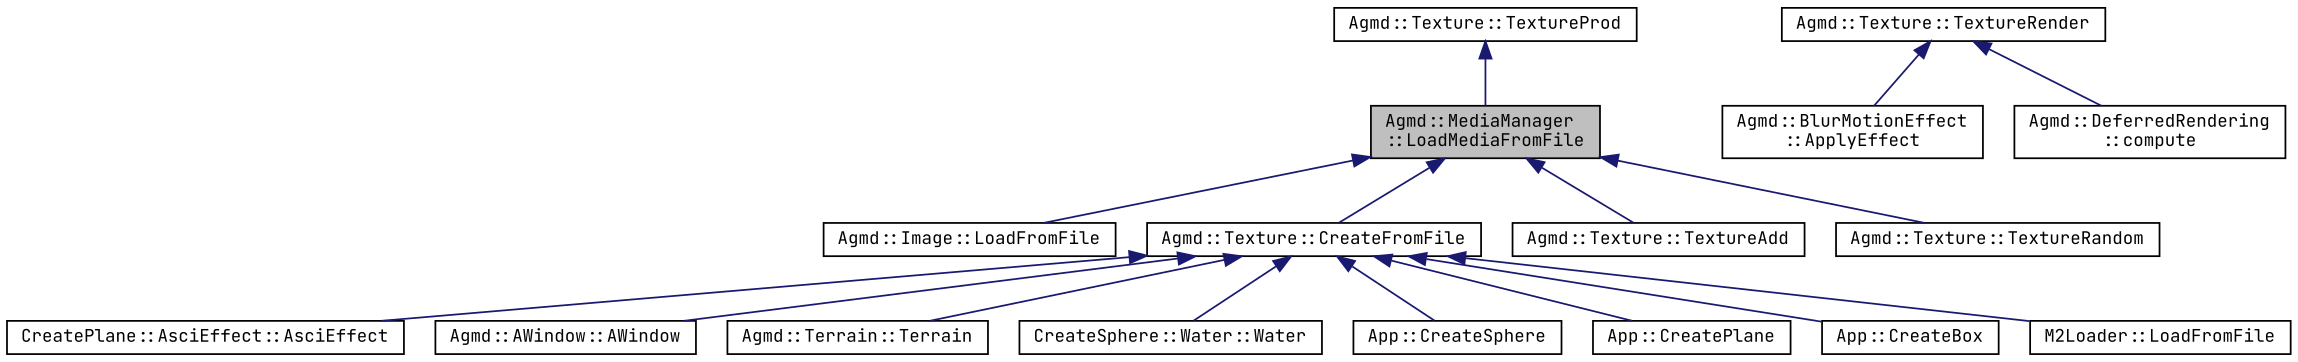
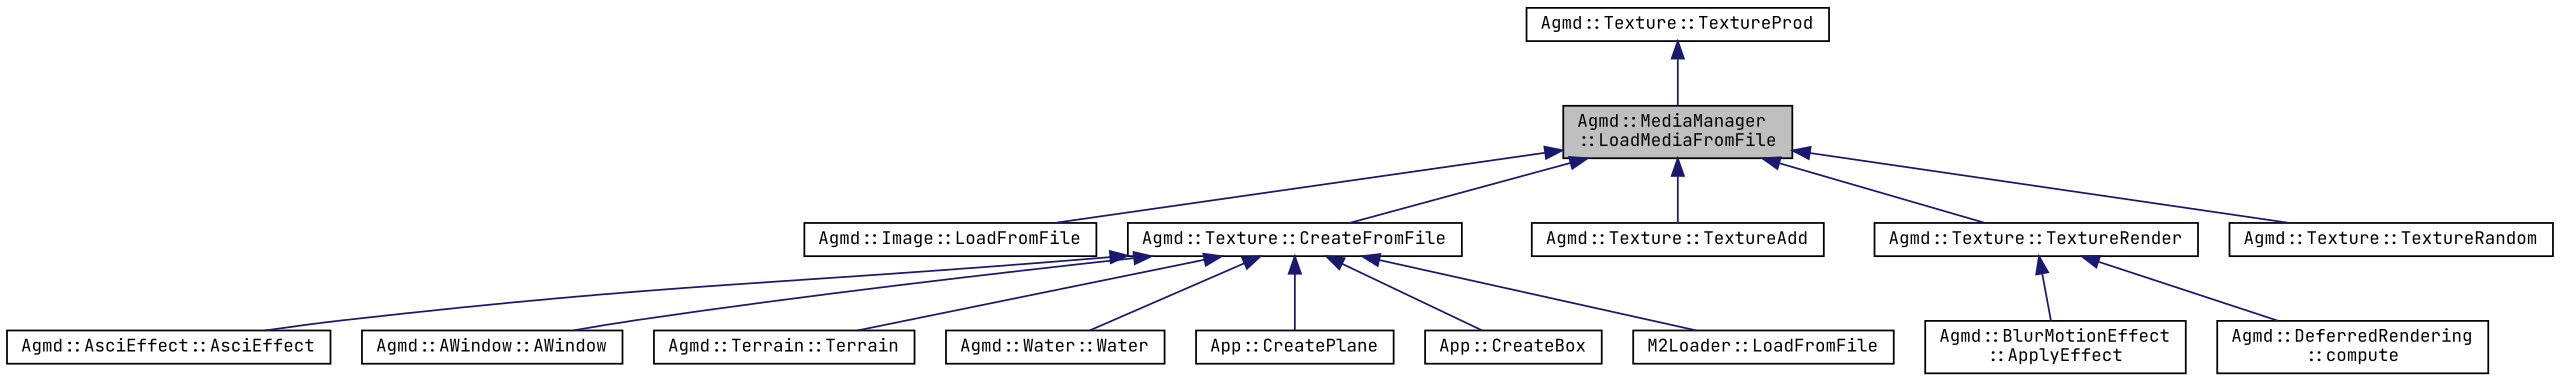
  digraph {
    fontname="JetBrains Mono"
    rankdir=TB
    node [color=black fillcolor=white fontname="JetBrains Mono" fontsize=10 shape=record style=filled]
    edge [color=midnightblue dir=back fontname="JetBrains Mono" fontsize=10 labelfontname=Helvetica labelfontsize=10 style=solid]
    n1 [fillcolor=grey75 fontcolor=black height=0.2 label="Agmd::MediaManager\l::LoadMediaFromFile" width=0.4]
    n2 [height=0.2 label="Agmd::Image::LoadFromFile" width=0.4]
    n3 [height=0.2 label="Agmd::Texture::CreateFromFile" width=0.4]
    n4 [height=0.2 label="Agmd::Texture::TextureAdd" width=0.4]
    n5 [height=0.2 label="Agmd::Texture::TextureRender" width=0.4]
    n6 [height=0.2 label="Agmd::Texture::TextureRandom" width=0.4]
-   n7 [height=0.2 label="CreatePlane::AsciEffect::AsciEffect" width=0.4]
+   n7 [height=0.2 label="Agmd::AsciEffect::AsciEffect" width=0.4]
    n8 [height=0.2 label="Agmd::AWindow::AWindow" width=0.4]
    n9 [height=0.2 label="Agmd::Terrain::Terrain" width=0.4]
-   n10 [height=0.2 label="CreateSphere::Water::Water" width=0.4]
-   n11 [height=0.2 label="App::CreateSphere" width=0.4]
+   n10 [height=0.2 label="Agmd::Water::Water" width=0.4]
    n12 [height=0.2 label="App::CreatePlane" width=0.4]
    n13 [height=0.2 label="App::CreateBox" width=0.4]
    n14 [height=0.2 label="M2Loader::LoadFromFile" width=0.4]
    n15 [height=0.2 label="Agmd::Texture::TextureProd" width=0.4]
    n16 [height=0.2 label="Agmd::BlurMotionEffect\l::ApplyEffect" width=0.4]
    n17 [height=0.2 label="Agmd::DeferredRendering\l::compute" width=0.4]
    n1 -> n2
    n1 -> n3
    n1 -> n4
+   n1 -> n5
    n1 -> n6
    n3 -> n7
    n3 -> n8
    n3 -> n9
    n3 -> n10
-   n3 -> n11
    n3 -> n12
    n3 -> n13
    n3 -> n14
    n5 -> n16
    n5 -> n17
    n15 -> n1
  }
